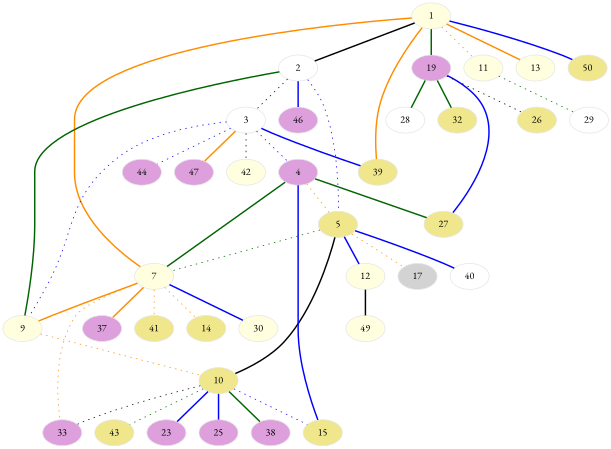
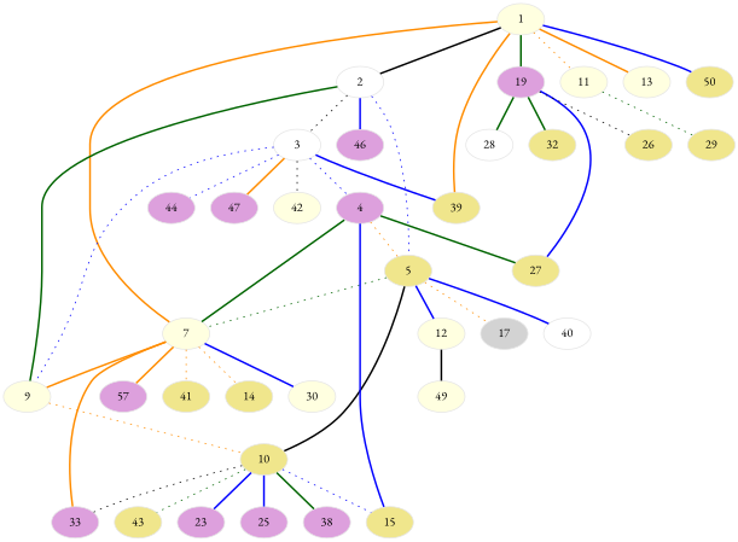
  graph {
    fontname="EB Garamond"
    node [color=gray90 fillcolor=khaki fontname="EB Garamond" style=filled]
    edge [color=blue fontname="EB Garamond" style=bold]
    1 [fillcolor=lightyellow super="+8"]
    2 [fillcolor=white super="+31"]
    7 [fillcolor=lightyellow super="+18"]
    11 [fillcolor=lightyellow super="+34"]
    13 [fillcolor=lightyellow]
    19 [fillcolor=plum super="+22"]
    39 [super="+51"]
    50
    3 [fillcolor=white super="+36"]
    5 [super="+6"]
    9 [fillcolor=lightyellow]
    46 [fillcolor=plum]
    14 [super="+20"]
    30 [fillcolor=lightyellow]
    33 [fillcolor=plum super="+35"]
-   37 [fillcolor=plum]
+   37 [fillcolor=plum label=57]
    41
-   29 [fillcolor=white]
+   29
    27 [super="+52"]
    26
    28 [fillcolor=white]
    32
    4 [fillcolor=plum]
    42 [fillcolor=lightyellow]
    44 [fillcolor=plum super="+45"]
    47 [fillcolor=plum]
    10 [super="+21"]
    12 [fillcolor=lightyellow super="+16"]
    17 [fillcolor=lightgrey]
    40 [fillcolor=white super="+48"]
    15
    23 [fillcolor=plum]
    25 [fillcolor=plum]
    38 [fillcolor=plum]
    43
    49 [fillcolor=lightyellow]
    1 -- 2 [color=black]
    1 -- 7 [color=darkorange]
    1 -- 11 [color=darkorange style=dotted]
    1 -- 13 [color=darkorange]
    1 -- 19 [color=darkgreen]
    1 -- 39 [color=darkorange]
    1 -- 50
    2 -- 3 [color=black style=dotted]
    2 -- 5 [style=dotted]
    2 -- 9 [color=darkgreen]
    2 -- 46
    7 -- 9 [color=darkorange]
    7 -- 14 [color=darkorange style=dotted]
    7 -- 30
-   7 -- 33 [color=darkorange style=dotted]
+   7 -- 33 [color=darkorange]
    7 -- 37 [color=darkorange]
    7 -- 41 [color=darkorange style=dotted]
    11 -- 29 [color=darkgreen style=dotted]
    19 -- 27
    19 -- 26 [color=black style=dotted]
    19 -- 28 [color=darkgreen]
    19 -- 32 [color=darkgreen]
    3 -- 39
    3 -- 9 [style=dotted]
    3 -- 4 [style=dotted]
    3 -- 42 [color=black style=dotted]
    3 -- 44 [style=dotted]
    3 -- 47 [color=darkorange]
    5 -- 7 [color=darkgreen style=dotted]
    5 -- 10 [color=black weight=2]
    5 -- 12
    5 -- 17 [color=darkorange style=dotted]
    5 -- 40
    9 -- 10 [color=darkorange style=dotted]
    4 -- 7 [color=darkgreen]
    4 -- 5 [color=darkorange style=dotted]
    4 -- 27 [color=darkgreen]
    4 -- 15
    10 -- 33 [color=black style=dotted]
    10 -- 15 [style=dotted]
    10 -- 23
    10 -- 25
    10 -- 38 [color=darkgreen]
    10 -- 43 [color=darkgreen style=dotted]
    12 -- 49 [color=black]
  }
